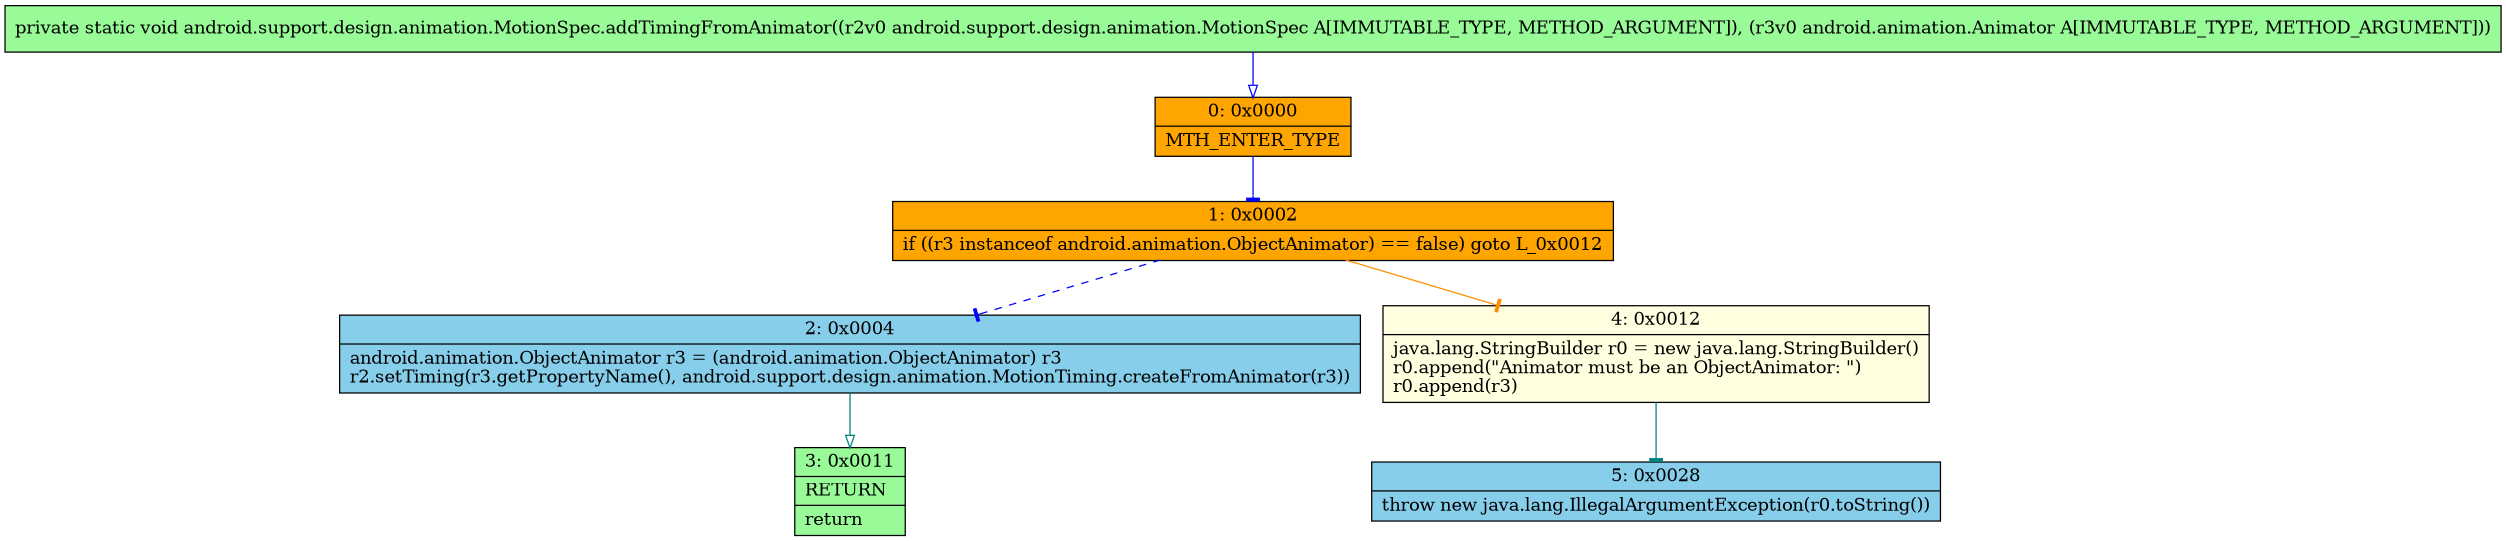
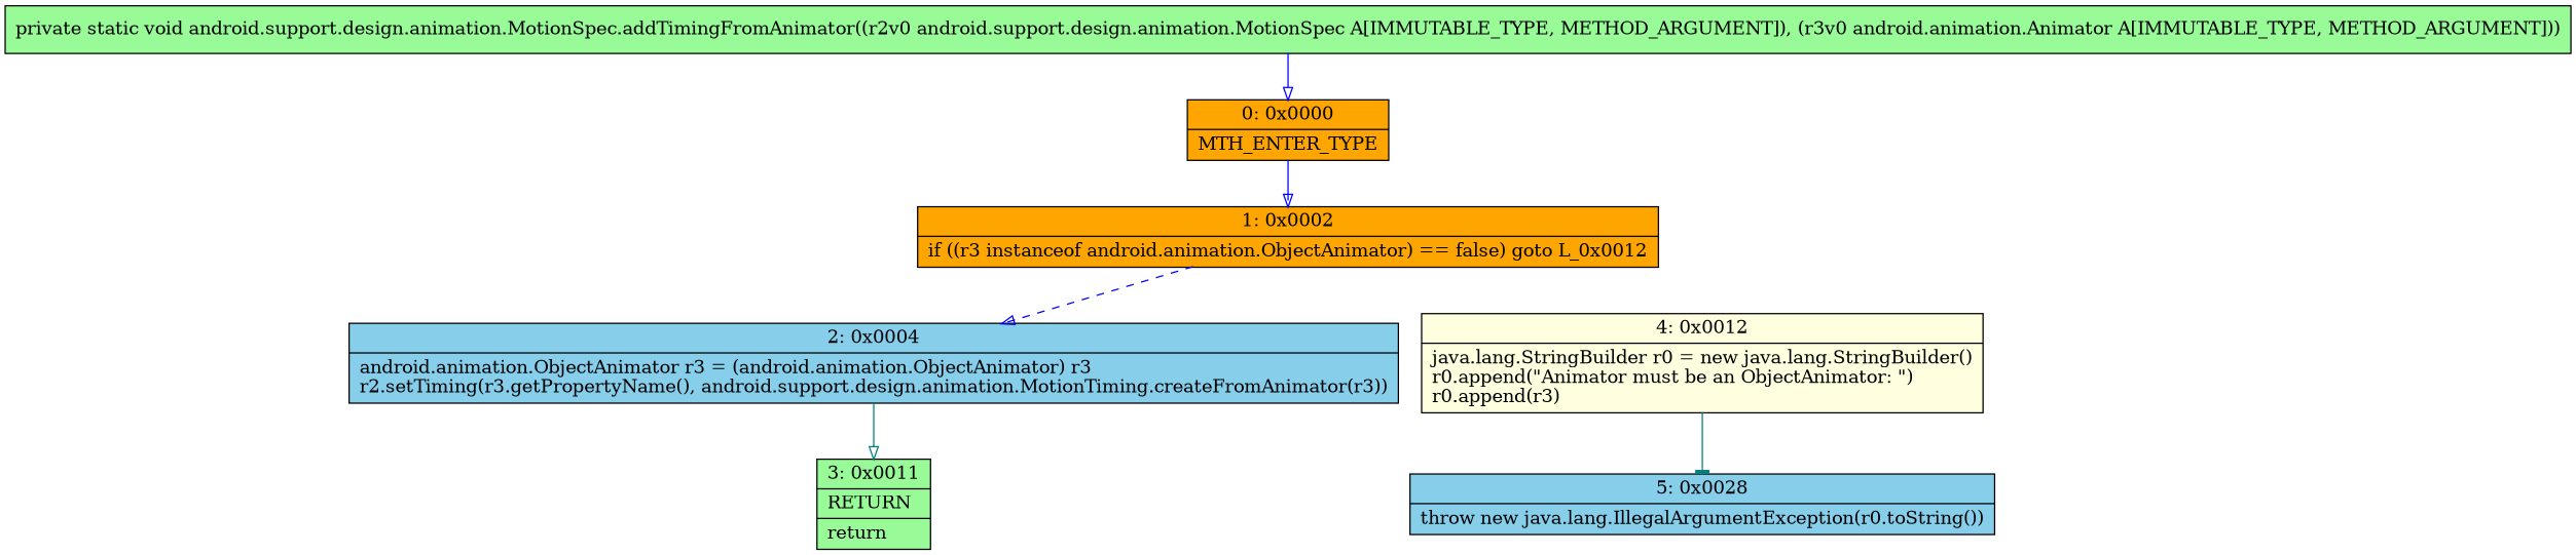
  digraph {
    node [fillcolor=orange shape=record style=filled]
    edge [arrowhead=tee color=blue]
    n1 [label="{0\:\ 0x0000|MTH_ENTER_TYPE\l}"]
    n2 [label="{1\:\ 0x0002|if ((r3 instanceof android.animation.ObjectAnimator) == false) goto L_0x0012\l}"]
    n3 [fillcolor=skyblue label="{2\:\ 0x0004|android.animation.ObjectAnimator r3 = (android.animation.ObjectAnimator) r3\lr2.setTiming(r3.getPropertyName(), android.support.design.animation.MotionTiming.createFromAnimator(r3))\l}"]
    n4 [fillcolor=lightyellow label="{4\:\ 0x0012|java.lang.StringBuilder r0 = new java.lang.StringBuilder()\lr0.append(\"Animator must be an ObjectAnimator: \")\lr0.append(r3)\l}"]
    n5 [fillcolor=palegreen label="{3\:\ 0x0011|RETURN\l|return\l}"]
    n6 [fillcolor=skyblue label="{5\:\ 0x0028|throw new java.lang.IllegalArgumentException(r0.toString())\l}"]
    n7 [fillcolor=palegreen label="{private static void android.support.design.animation.MotionSpec.addTimingFromAnimator((r2v0 android.support.design.animation.MotionSpec A[IMMUTABLE_TYPE, METHOD_ARGUMENT]), (r3v0 android.animation.Animator A[IMMUTABLE_TYPE, METHOD_ARGUMENT])) }"]
-   n1 -> n2
-   n2 -> n3 [style=dashed]
-   n2 -> n4 [color=darkorange]
+   n1 -> n2 [arrowhead=onormal]
+   n2 -> n3 [arrowhead=onormal style=dashed]
    n3 -> n5 [arrowhead=onormal color=teal]
    n4 -> n6 [color=teal]
    n7 -> n1 [arrowhead=onormal]
  }
